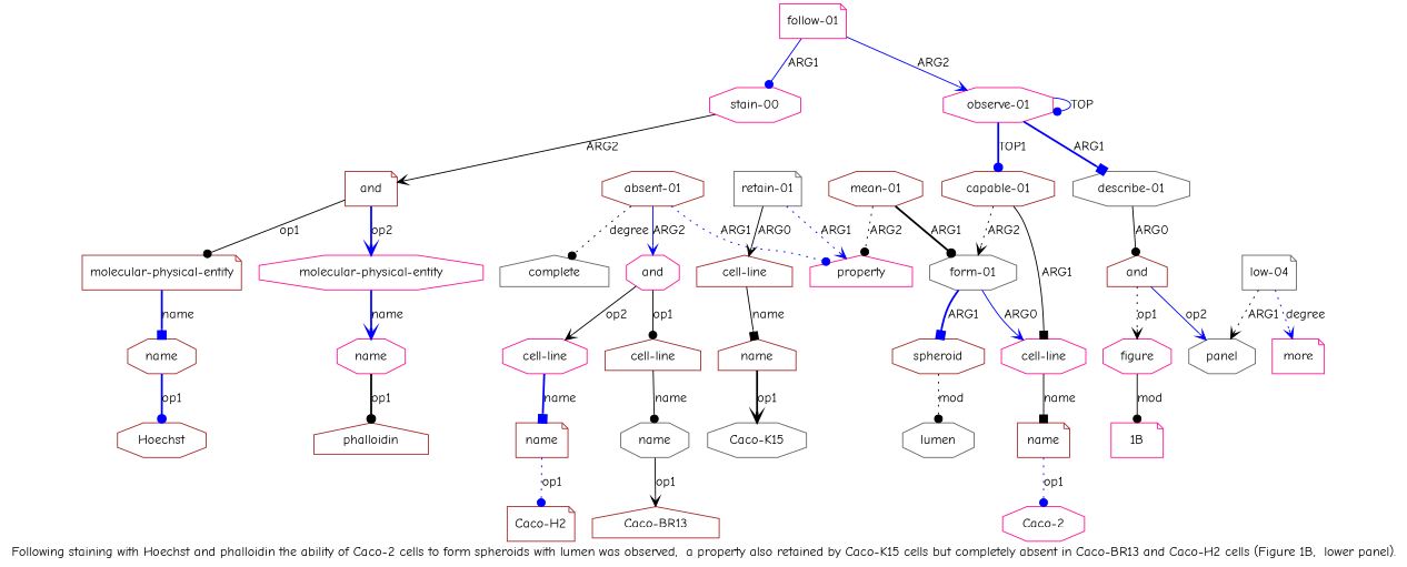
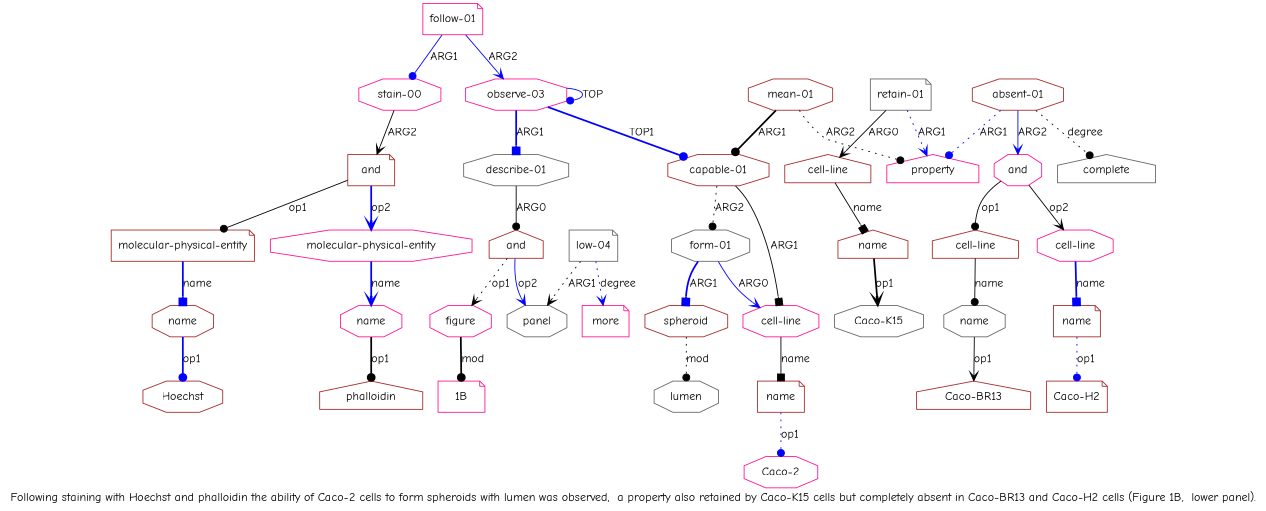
  digraph {
    fontname="Comic Neue"
    label="Following staining with Hoechst and phalloidin the ability of Caco-2 cells to form spheroids with lumen was observed,  a property also retained by Caco-K15 cells but completely absent in Caco-BR13 and Caco-H2 cells (Figure 1B,  lower panel)."
    node [color=brown fontname="Comic Neue" gold_ind=-1 gold_label=name shape=octagon test_ind=-1 test_label=name]
    edge [arrowhead=dot color=black fontname="Comic Neue" gold_label=ARG1 style=solid test_label=ARG1]
    n1 [color=deeppink gold_ind=20 gold_label="follow-01" label="follow-01" shape=note test_ind=20 test_label="follow-01"]
    n2 [color=deeppink gold_ind=21 gold_label="stain-00" label="stain-00" test_ind=21 test_label="stain-00"]
-   n3 [color=deeppink gold_ind=0 gold_label="observe-01" label="observe-01" test_ind=0 test_label="observe-01"]
+   n3 [color=deeppink gold_ind=0 gold_label="observe-01" label="observe-03" test_ind=0 test_label="observe-01"]
    n4 [gold_ind=22 gold_label=and label=and shape=note test_ind=22 test_label=and]
    n5 [gold_ind=1 gold_label="capable-01" label="capable-01" test_ind=1 test_label="capable-01"]
    n6 [color=gray40 gold_ind=27 gold_label="describe-01" label="describe-01" test_ind=27 test_label="describe-01"]
    n7 [gold_ind=23 gold_label="molecular-physical-entity" label="molecular-physical-entity" shape=note test_ind=23 test_label="molecular-physical-entity"]
    n8 [color=deeppink gold_ind=25 gold_label="molecular-physical-entity" label="molecular-physical-entity" test_ind=25 test_label="molecular-physical-entity"]
    n9 [color=deeppink gold_ind=2 gold_label="cell-line" label="cell-line" test_ind=2 test_label="cell-line"]
    n10 [color=gray40 gold_ind=4 gold_label="form-01" label="form-01" test_ind=4 test_label="form-01"]
    n11 [gold_ind=24 label=name test_ind=24]
    n12 [color=deeppink gold_ind=26 label=name test_ind=26]
    n13 [gold_label=Hoechst label=Hoechst test_label=Hoechst]
    n14 [gold_label=phalloidin label=phalloidin shape=house test_label=phalloidin]
    n15 [gold_ind=28 gold_label=and label=and shape=house test_ind=28 test_label=and]
    n16 [color=deeppink gold_ind=29 gold_label=figure label=figure test_ind=29 test_label=figure]
    n17 [color=gray40 gold_ind=30 gold_label=panel label=panel test_ind=30 test_label=panel]
    n18 [color=deeppink gold_label="1B" label="1B" shape=note test_label="1B"]
    n19 [color=gray40 gold_ind=31 gold_label="low-04" label="low-04" shape=note test_ind=31 test_label="low-04"]
    n20 [color=deeppink gold_ind=32 gold_label=more label=more shape=note test_ind=32 test_label=more]
    n21 [gold_label="Caco-H2" label="Caco-H2" shape=note test_label="Caco-H2"]
    n22 [color=deeppink gold_label="Caco-2" label="Caco-2" test_label="Caco-2"]
    n23 [gold_ind=15 gold_label="cell-line" label="cell-line" shape=house test_ind=15 test_label="cell-line"]
    n24 [color=gray40 gold_ind=16 label=name test_ind=16]
    n25 [gold_label="Caco-BR13" label="Caco-BR13" shape=house test_label="Caco-BR13"]
    n26 [color=deeppink gold_ind=14 gold_label=and label=and test_ind=14 test_label=and]
    n27 [color=deeppink gold_ind=17 gold_label="cell-line" label="cell-line" test_ind=17 test_label="cell-line"]
    n28 [gold_ind=18 label=name shape=note test_ind=18]
    n29 [gold_ind=11 label=name shape=house test_ind=11]
    n30 [color=gray40 gold_label="Caco-K15" label="Caco-K15" test_label="Caco-K15"]
    n31 [gold_ind=10 gold_label="cell-line" label="cell-line" shape=house test_ind=10 test_label="cell-line"]
    n32 [gold_ind=13 gold_label="absent-01" label="absent-01" test_ind=13 test_label="absent-01"]
    n33 [color=gray40 gold_ind=19 gold_label=complete label=complete shape=house test_ind=19 test_label=complete]
    n34 [color=deeppink gold_ind=8 gold_label=property label=property shape=house test_ind=8 test_label=property]
    n35 [gold_ind=3 label=name shape=note test_ind=3]
    n36 [gold_ind=5 gold_label=spheroid label=spheroid test_ind=5 test_label=spheroid]
    n37 [color=gray40 gold_ind=6 gold_label=lumen label=lumen test_ind=6 test_label=lumen]
    n38 [gold_ind=7 gold_label="mean-01" label="mean-01" test_ind=7 test_label="mean-01"]
    n39 [color=gray40 gold_ind=9 gold_label="retain-01" label="retain-01" shape=note test_ind=9 test_label="retain-01"]
    n1 -> n2 [color=blue label=ARG1]
    n1 -> n3 [arrowhead=vee color=blue gold_label=ARG2 label=ARG2 test_label=ARG2]
    n2 -> n4 [arrowhead=vee gold_label=ARG2 label=ARG2 test_label=ARG2]
    n3 -> n3 [color=blue gold_label=TOP label=TOP test_label=TOP]
    n3 -> n5 [color=blue label=TOP1 style=bold]
    n3 -> n6 [arrowhead=box color=blue label=ARG1 style=bold]
    n4 -> n7 [gold_label=op1 label=op1 test_label=op1]
    n4 -> n8 [arrowhead=vee color=blue gold_label=op2 label=op2 style=bold test_label=op2]
    n5 -> n9 [arrowhead=box label=ARG1]
-   n5 -> n10 [arrowhead=vee gold_label=ARG2 label=ARG2 style=dotted test_label=ARG2]
+   n5 -> n10 [gold_label=ARG2 label=ARG2 style=dotted test_label=ARG2]
    n6 -> n15 [gold_label=ARG0 label=ARG0 test_label=ARG0]
    n7 -> n11 [arrowhead=box color=blue gold_label=name label=name style=bold test_label=name]
    n8 -> n12 [arrowhead=vee color=blue gold_label=name label=name style=bold test_label=name]
    n9 -> n35 [arrowhead=box gold_label=name label=name test_label=name]
    n10 -> n9 [arrowhead=vee color=blue gold_label=ARG0 label=ARG0 test_label=ARG0]
    n10 -> n36 [arrowhead=box color=blue label=ARG1 style=bold]
    n11 -> n13 [color=blue gold_label=op1 label=op1 style=bold test_label=op1]
    n12 -> n14 [gold_label=op1 label=op1 style=bold test_label=op1]
    n15 -> n16 [arrowhead=vee gold_label=op1 label=op1 style=dotted test_label=op1]
    n15 -> n17 [arrowhead=vee color=blue gold_label=op2 label=op2 test_label=op2]
-   n16 -> n18 [gold_label=mod label=mod test_label=mod]
+   n16 -> n18 [gold_label=mod label=mod style=bold test_label=mod]
    n19 -> n17 [arrowhead=vee label=ARG1 style=dotted]
    n19 -> n20 [arrowhead=vee color=blue gold_label=degree label=degree style=dotted test_label=degree]
    n23 -> n24 [gold_label=name label=name test_label=name]
    n24 -> n25 [arrowhead=vee gold_label=op1 label=op1 test_label=op1]
    n26 -> n23 [gold_label=op1 label=op1 test_label=op1]
    n26 -> n27 [arrowhead=vee gold_label=op2 label=op2 test_label=op2]
    n27 -> n28 [arrowhead=box color=blue gold_label=name label=name style=bold test_label=name]
    n28 -> n21 [color=blue gold_label=op1 label=op1 style=dotted test_label=op1]
    n29 -> n30 [arrowhead=vee gold_label=op1 label=op1 style=bold test_label=op1]
    n31 -> n29 [arrowhead=box gold_label=name label=name test_label=name]
    n32 -> n26 [arrowhead=vee color=blue gold_label=ARG2 label=ARG2 test_label=ARG2]
    n32 -> n33 [gold_label=degree label=degree style=dotted test_label=degree]
    n32 -> n34 [color=blue label=ARG1 style=dotted]
    n35 -> n22 [color=blue gold_label=op1 label=op1 style=dotted test_label=op1]
    n36 -> n37 [gold_label=mod label=mod style=dotted test_label=mod]
-   n38 -> n10 [label=ARG1 style=bold]
+   n38 -> n5 [label=ARG1 style=bold]
    n38 -> n34 [gold_label=ARG2 label=ARG2 style=dotted test_label=ARG2]
    n39 -> n31 [arrowhead=vee gold_label=ARG0 label=ARG0 test_label=ARG0]
    n39 -> n34 [arrowhead=vee color=blue label=ARG1 style=dotted]
  }
